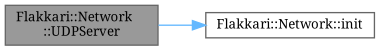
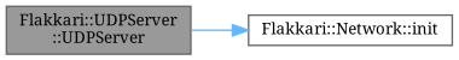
  digraph {
    rankdir=LR
    fontname="Noto Serif"
    node [fontname="Noto Serif" fontsize=10 shape=box style=filled]
-   n1 [color=gray40 fillcolor=grey60 fontcolor=black height=0.2 label="Flakkari::Network\l::UDPServer" width=0.4]
+   n1 [color=gray40 fillcolor=grey60 fontcolor=black height=0.2 label="Flakkari::UDPServer\l::UDPServer" width=0.4]
    n2 [color=grey40 fillcolor=white height=0.2 label="Flakkari::Network::init" width=0.4]
    n1 -> n2 [color=steelblue1 fontname="Noto Serif" fontsize=10 labelfontname=Helvetica labelfontsize=10 style=solid]
  }
